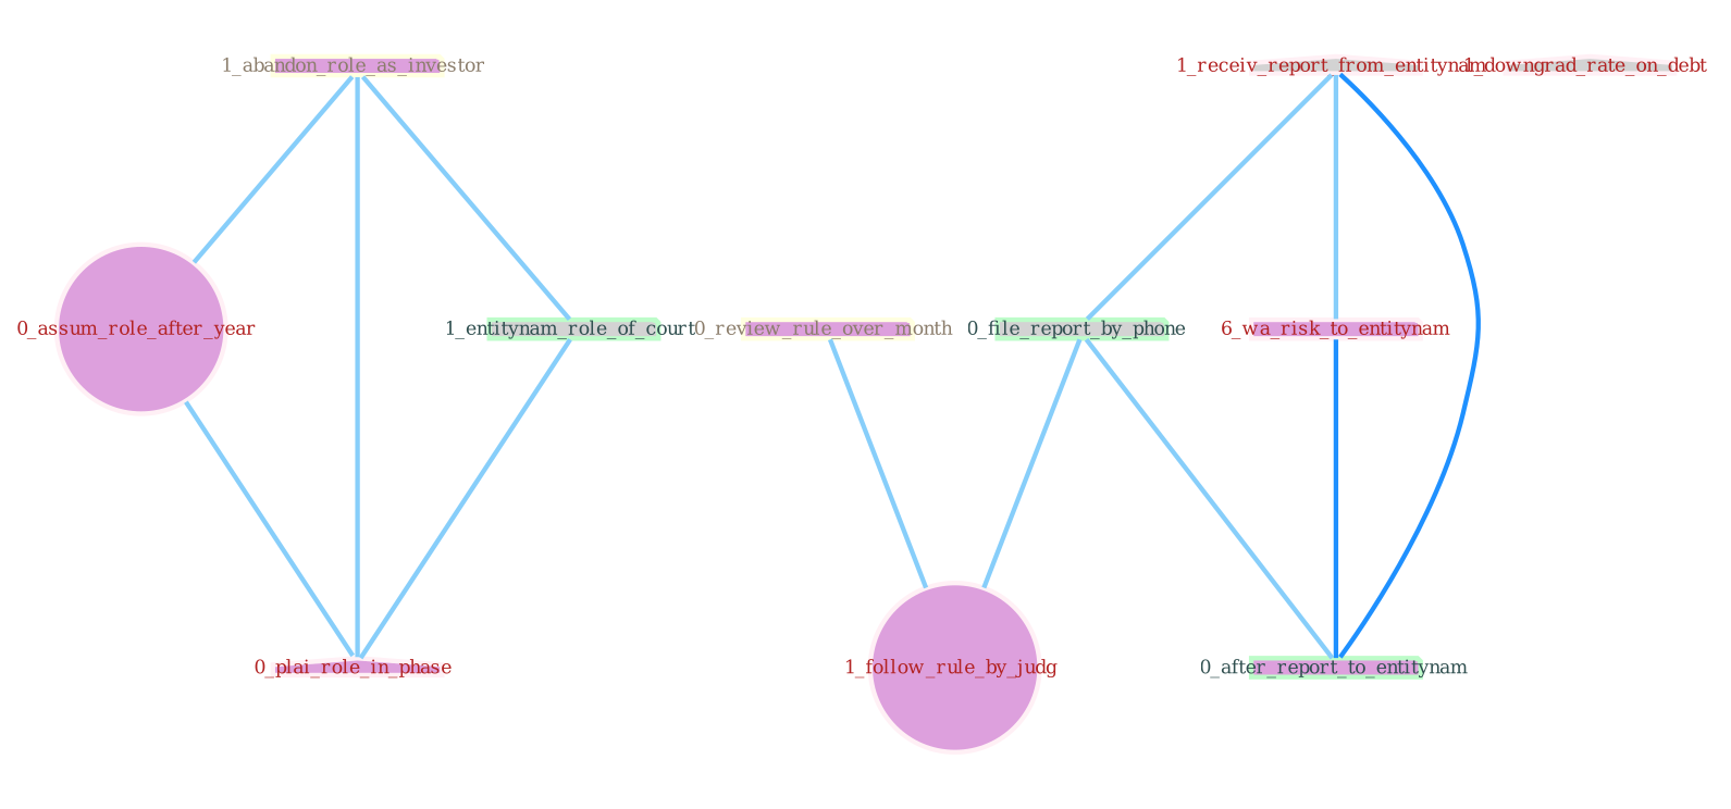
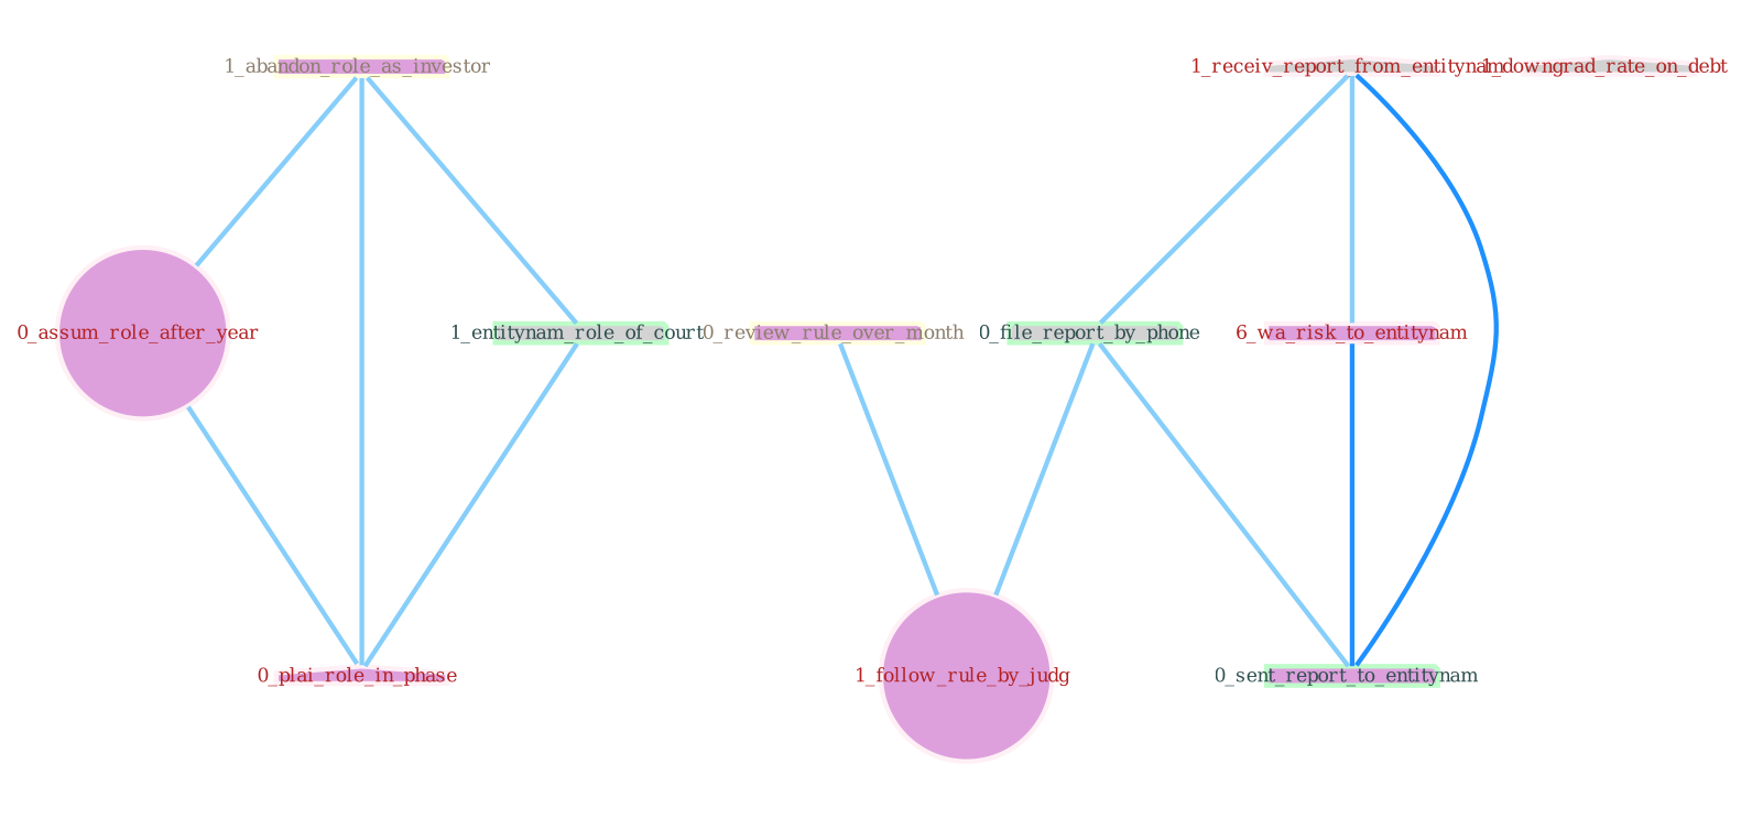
  graph {
    node [color="#fff0f5" fillcolor=plum fixedsize=true fontcolor="#b22222" fontsize=4 shape=note style=filled]
    edge [color="#87cefa" w=1]
    "1_abandon_role_as_investor " [color="#ffffe0" fontcolor="#8b7d6b" height=.06 width=.5]
    "0_review_rule_over_month " [color="#ffffe0" fontcolor="#8b7d6b" height=.06 width=.5]
    "1_receiv_report_from_entitynam " [fillcolor=lightgrey height=.06 shape=house width=.5]
    "0_assum_role_after_year " [height=.06 shape=circle width=.5]
    "1_downgrad_rate_on_debt " [fillcolor=lightgrey height=.06 shape=house width=.5]
    "1_follow_rule_by_judg " [height=.06 shape=circle width=.5]
    n7 [height=.06 label="6_wa_risk_to_entitynam" width=.5]
    "0_plai_role_in_phase " [height=.06 shape=house width=.5]
    "1_entitynam_role_of_court " [color="#BDFCC9" fillcolor=lightgrey fontcolor="#2f4f4f" height=.06 width=.5]
    "0_file_report_by_phone " [color="#BDFCC9" fillcolor=lightgrey fontcolor="#2f4f4f" height=.06 width=.5]
-   "0_sent_report_to_entitynam " [color="#BDFCC9" fontcolor="#2f4f4f" height=.06 width=.5 label="0_after_report_to_entitynam"]
+   "0_sent_report_to_entitynam " [color="#BDFCC9" fontcolor="#2f4f4f" height=.06 width=.5]
    subgraph sub_1 {
      "1_abandon_role_as_investor "
      "0_review_rule_over_month "
    }
    subgraph sub_2 {
      "1_receiv_report_from_entitynam "
      "0_assum_role_after_year "
      "1_downgrad_rate_on_debt "
      "1_follow_rule_by_judg "
      n7
      "0_plai_role_in_phase "
    }
    "1_abandon_role_as_investor " -- "0_assum_role_after_year "
    "1_abandon_role_as_investor " -- "0_plai_role_in_phase "
    "1_abandon_role_as_investor " -- "1_entitynam_role_of_court "
    "0_review_rule_over_month " -- "1_follow_rule_by_judg "
    "1_receiv_report_from_entitynam " -- n7
    "1_receiv_report_from_entitynam " -- "0_file_report_by_phone "
    "1_receiv_report_from_entitynam " -- "0_sent_report_to_entitynam " [color="#1e90ff" w=2]
    "0_assum_role_after_year " -- "0_plai_role_in_phase "
    n7 -- "0_sent_report_to_entitynam " [color="#1e90ff" w=2]
    "1_entitynam_role_of_court " -- "0_plai_role_in_phase "
    "0_file_report_by_phone " -- "1_follow_rule_by_judg "
    "0_file_report_by_phone " -- "0_sent_report_to_entitynam "
  }
